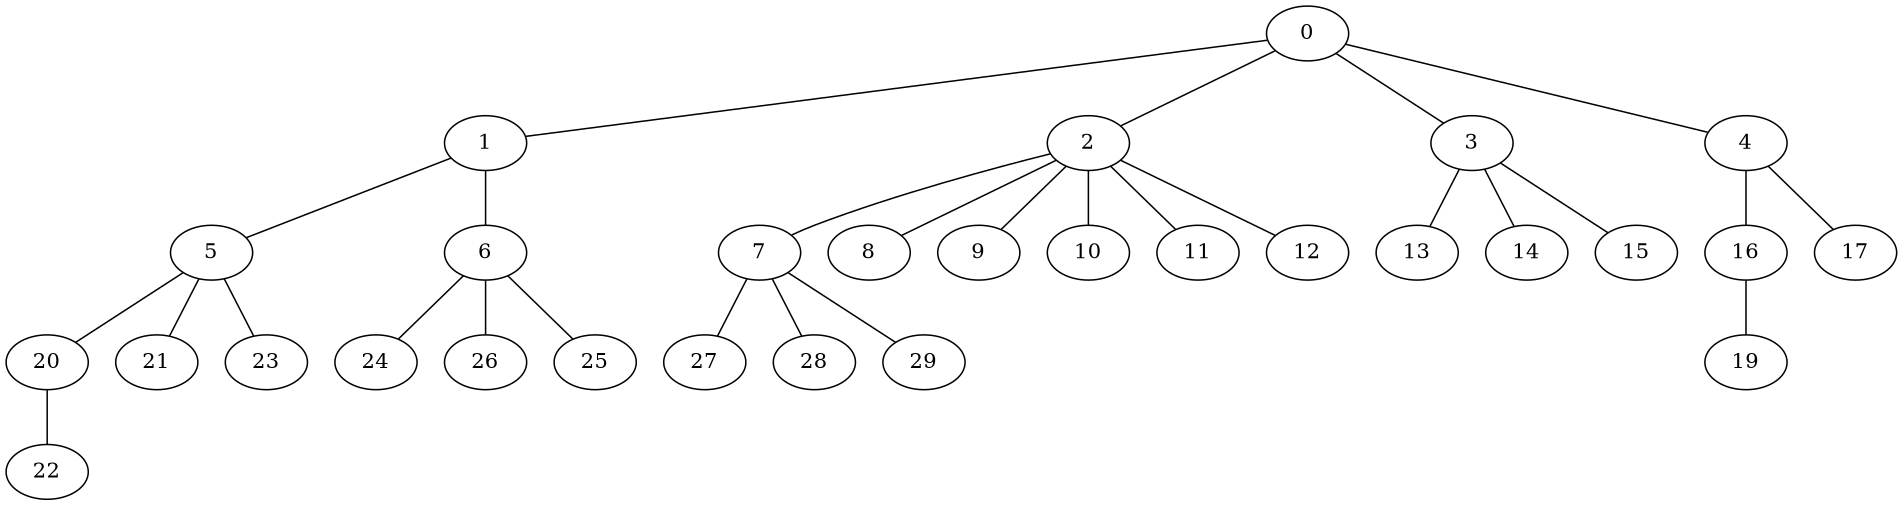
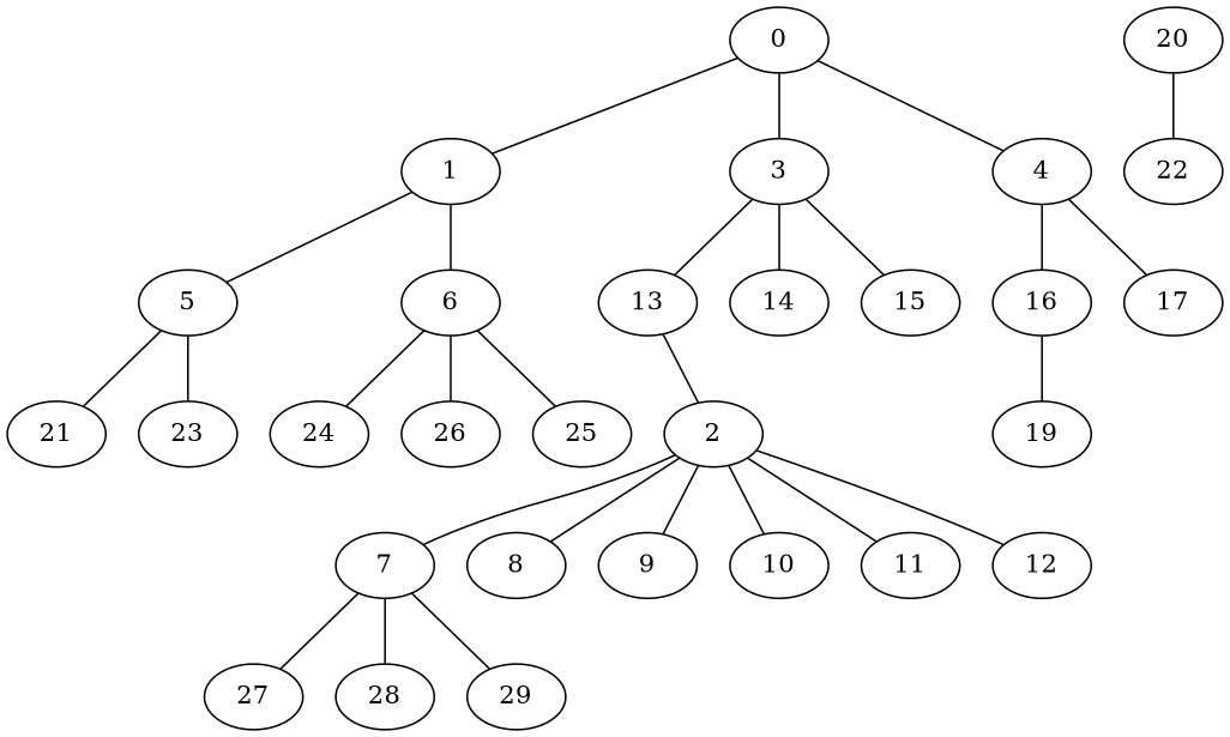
  graph {
    0
    1
    2
    3
    4
    5
    6
    7
    8
    9
    10
    11
    12
    13
    14
    15
    16
    17
    20
    21
    23
    24
    26
    25
    27
    28
    29
    19
    22
    0 -- 1
-   0 -- 2
+   13 -- 2
    0 -- 3
    0 -- 4
    1 -- 5
    1 -- 6
    2 -- 7
    2 -- 8
    2 -- 9
    2 -- 10
    2 -- 11
    2 -- 12
    3 -- 13
    3 -- 14
    3 -- 15
    4 -- 16
    4 -- 17
-   5 -- 20
    5 -- 21
    5 -- 23
    6 -- 24
    6 -- 26
    6 -- 25
    7 -- 27
    7 -- 28
    7 -- 29
    16 -- 19
    20 -- 22
  }
